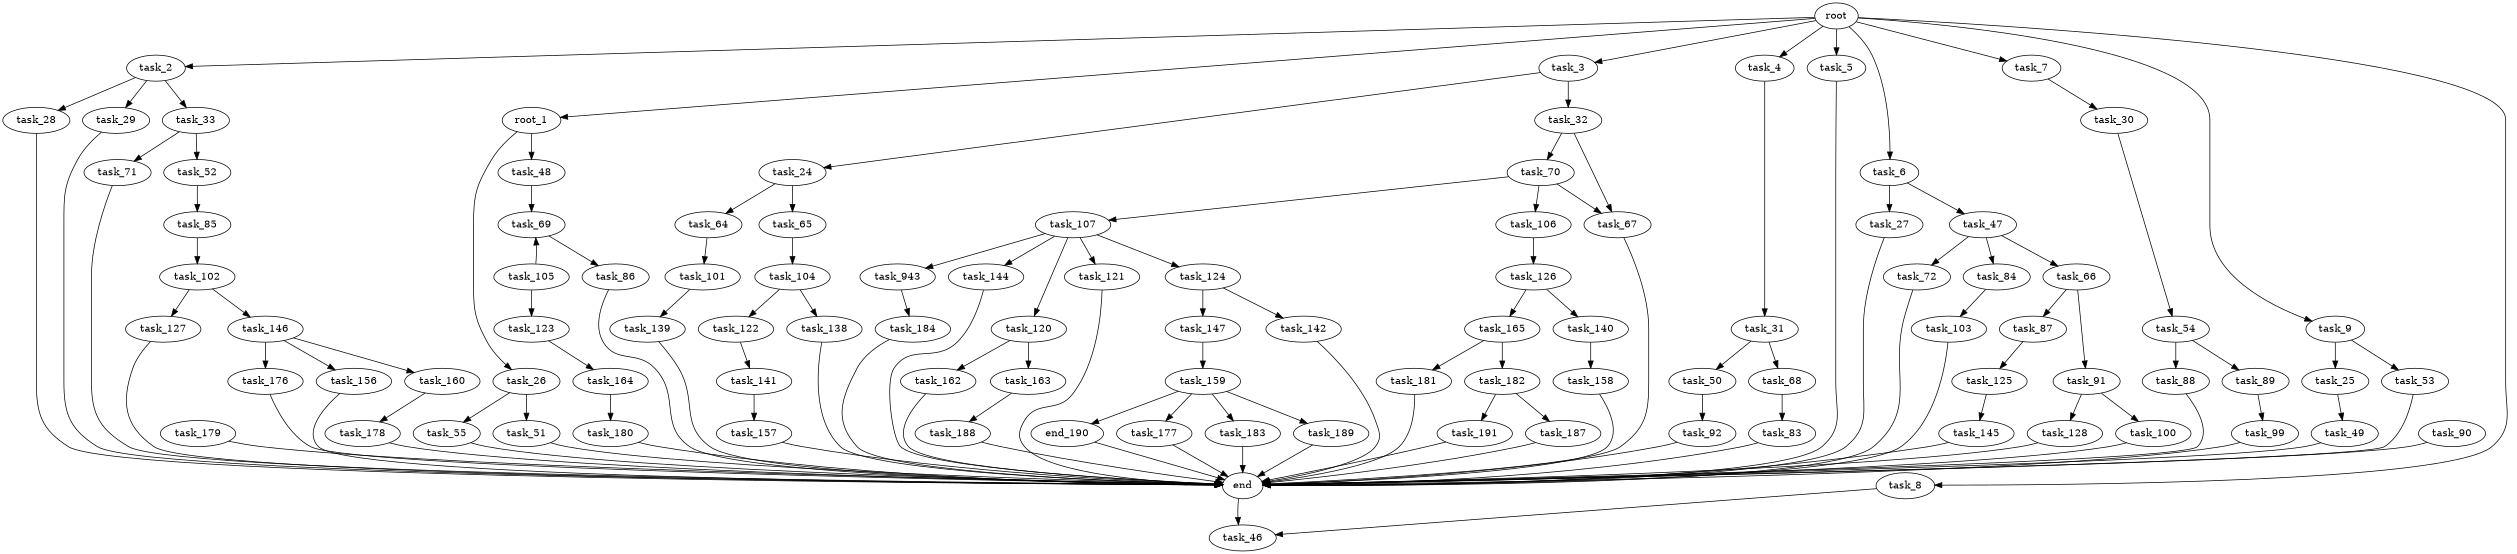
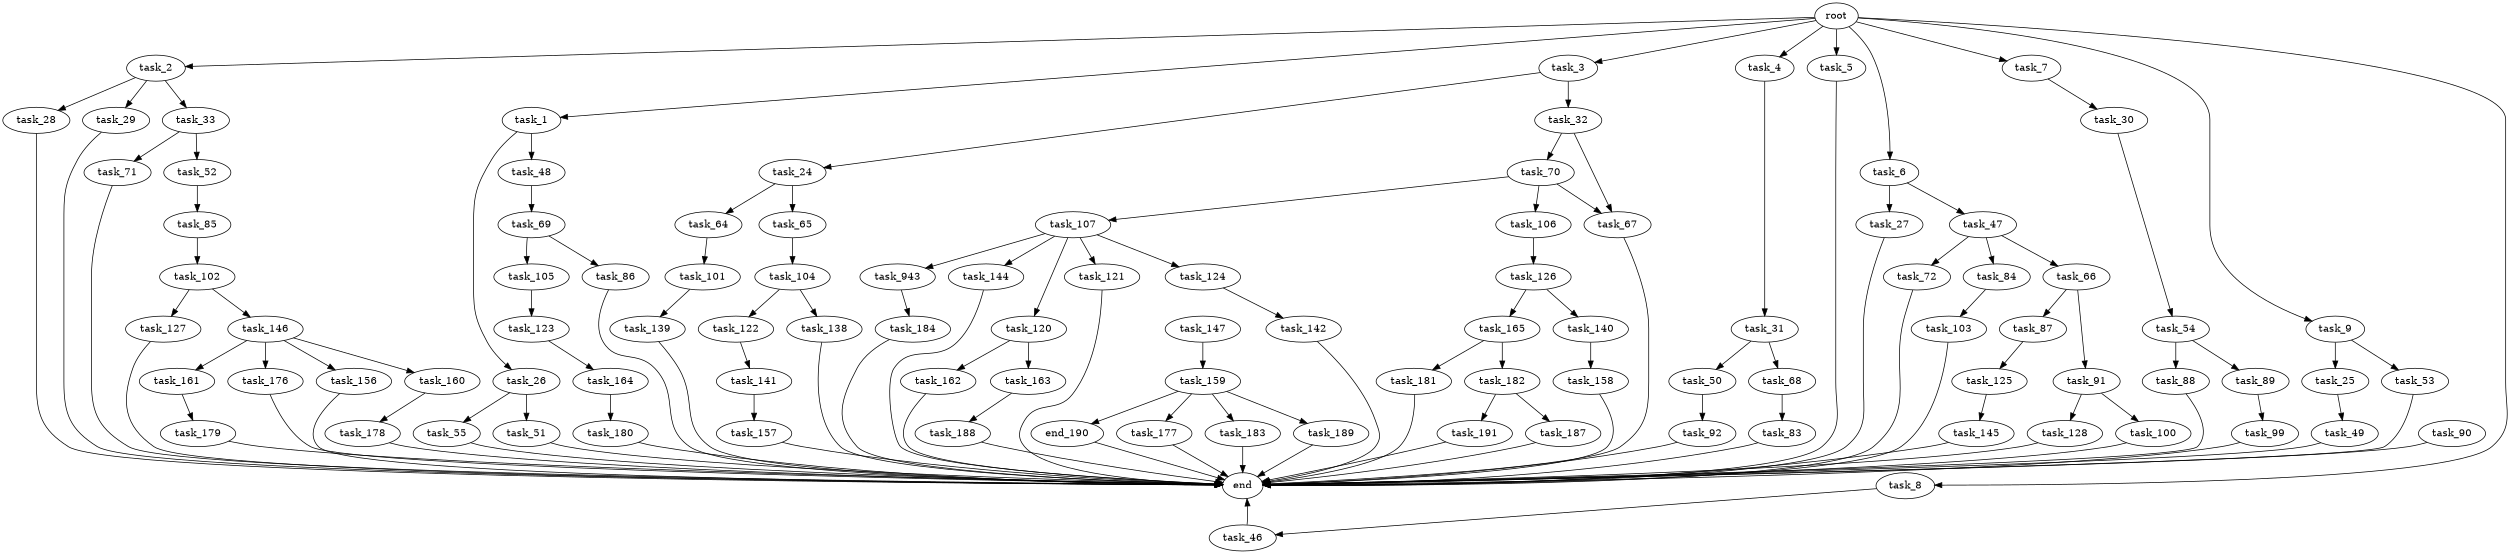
  digraph {
    root
-   task_1 [label=root_1]
+   task_1
    task_2
    task_3
    task_4
    task_5
    task_6
    task_7
    task_8
    task_9
    task_26
    task_48
    task_28
    task_29
    task_33
    task_24
    task_32
    task_31
    end
    task_27
    task_47
    task_30
    task_46
    task_25
    task_53
    task_51
    task_55
    task_69
    task_52
    task_71
    task_64
    task_65
    task_67
    task_70
    task_50
    task_68
    task_66
    task_72
    task_84
    task_54
    task_49
    task_101
    task_104
    task_88
    task_89
    task_92
    task_83
    task_106
    task_107
    task_85
    task_87
    task_91
    task_103
    task_86
    task_105
    task_102
    task_99
    task_139
    task_122
    task_138
    task_125
    task_100
    task_128
    task_123
    task_90
    task_126
    task_120
    task_121
    task_124
    n70 [label=task_943]
    task_144
    task_127
    task_146
    task_145
    task_156
    task_160
+   task_161
    task_176
    task_141
    task_164
    task_140
    task_165
    task_162
    task_163
    task_142
    task_147
    task_184
    task_188
    task_157
    task_180
    task_159
    task_158
    task_181
    task_182
    task_178
    task_179
    task_177
    task_183
    task_189
    n100 [label=end_190]
    task_187
    task_191
    root -> task_1
    root -> task_2
    root -> task_3
    root -> task_4
    root -> task_5
    root -> task_6
    root -> task_7
    root -> task_8
    root -> task_9
    task_1 -> task_26
    task_1 -> task_48
    task_2 -> task_28
    task_2 -> task_29
    task_2 -> task_33
    task_3 -> task_24
    task_3 -> task_32
    task_4 -> task_31
    task_5 -> end
    task_6 -> task_27
    task_6 -> task_47
    task_7 -> task_30
    task_8 -> task_46
    task_9 -> task_25
    task_9 -> task_53
    task_26 -> task_51
    task_26 -> task_55
    task_48 -> task_69
    task_28 -> end
    task_29 -> end
    task_33 -> task_52
    task_33 -> task_71
    task_24 -> task_64
    task_24 -> task_65
    task_32 -> task_67
    task_32 -> task_70
    task_31 -> task_50
    task_31 -> task_68
    task_27 -> end
    task_47 -> task_66
    task_47 -> task_72
    task_47 -> task_84
    task_30 -> task_54
-   end -> task_46
+   task_46 -> end
    task_25 -> task_49
    task_53 -> end
    task_51 -> end
    task_55 -> end
    task_69 -> task_86
-   task_105 -> task_69
+   task_69 -> task_105
    task_52 -> task_85
    task_71 -> end
    task_64 -> task_101
    task_65 -> task_104
    task_67 -> end
    task_70 -> task_67
    task_70 -> task_106
    task_70 -> task_107
    task_50 -> task_92
    task_68 -> task_83
    task_66 -> task_87
    task_66 -> task_91
    task_72 -> end
    task_84 -> task_103
    task_54 -> task_88
    task_54 -> task_89
    task_49 -> end
    task_101 -> task_139
    task_104 -> task_122
    task_104 -> task_138
    task_88 -> end
    task_89 -> task_99
    task_92 -> end
    task_83 -> end
    task_106 -> task_126
    task_107 -> task_120
    task_107 -> task_121
    task_107 -> task_124
    task_107 -> n70
    task_107 -> task_144
    task_85 -> task_102
    task_87 -> task_125
    task_91 -> task_100
    task_91 -> task_128
    task_103 -> end
    task_86 -> end
    task_105 -> task_123
    task_102 -> task_127
    task_102 -> task_146
    task_99 -> end
    task_139 -> end
    task_122 -> task_141
    task_138 -> end
    task_125 -> task_145
    task_100 -> end
    task_128 -> end
    task_123 -> task_164
    task_90 -> end
    task_126 -> task_140
    task_126 -> task_165
    task_120 -> task_162
    task_120 -> task_163
    task_121 -> end
    task_124 -> task_142
-   task_124 -> task_147
    n70 -> task_184
    task_144 -> end
    task_127 -> end
    task_146 -> task_156
    task_146 -> task_160
+   task_146 -> task_161
    task_146 -> task_176
    task_145 -> end
    task_156 -> end
    task_160 -> task_178
+   task_161 -> task_179
    task_176 -> end
    task_141 -> task_157
    task_164 -> task_180
    task_140 -> task_158
    task_165 -> task_181
    task_165 -> task_182
    task_162 -> end
    task_163 -> task_188
    task_142 -> end
    task_147 -> task_159
    task_184 -> end
    task_188 -> end
    task_157 -> end
    task_180 -> end
    task_159 -> task_177
    task_159 -> task_183
    task_159 -> task_189
    task_159 -> n100
    task_158 -> end
    task_181 -> end
    task_182 -> task_187
    task_182 -> task_191
    task_178 -> end
    task_179 -> end
    task_177 -> end
    task_183 -> end
    task_189 -> end
    n100 -> end
    task_187 -> end
    task_191 -> end
  }
